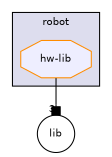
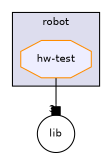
  digraph {
    compound=true
    node [fontname=Helvetica fontsize=10 style=filled]
-   n1 [fillcolor="#eeeeff" label="hw-lib" pencolor=black shape=octagon color=darkorange]
+   n1 [fillcolor="#eeeeff" label="hw-test" pencolor=black shape=octagon color=darkorange]
    n2 [color=black fillcolor=white label=lib shape=circle]
    subgraph cluster_1 {
      bgcolor="#ddddee"
      fontname=Helvetica
      fontsize=10
      label=robot
      pencolor=black
      n1
    }
    n1 -> n2 [headlabel=3 labeldistance=1.5 labelfontname=Helvetica labelfontsize=10 style=solid arrowhead=box]
  }
